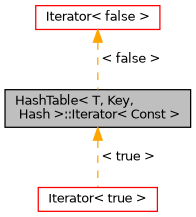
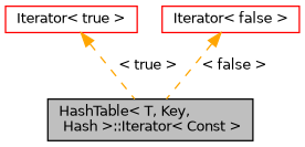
  digraph {
    node [color=red fontname=Helvetica fontsize=10 shape=record]
    edge [color=orange dir=back fontname=Helvetica fontsize=10 labelfontname=Helvetica labelfontsize=10 style=dashed]
    n1 [color=black fillcolor=grey75 fontcolor=black height=0.2 label="HashTable\< T, Key,\l Hash \>::Iterator\< Const \>" style=filled width=0.4]
    n2 [height=0.2 label="Iterator\< true \>" width=0.4]
    n3 [height=0.2 label="Iterator\< false \>" width=0.4]
-   n1 -> n2 [label=" \< true \>"]
+   n2 -> n1 [label=" \< true \>"]
    n3 -> n1 [label=" \< false \>"]
  }
